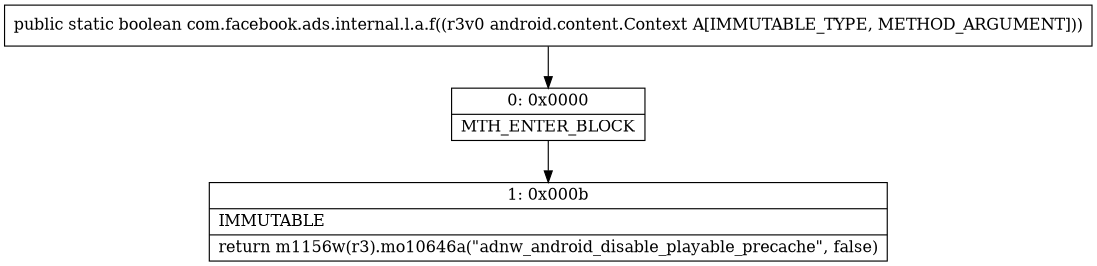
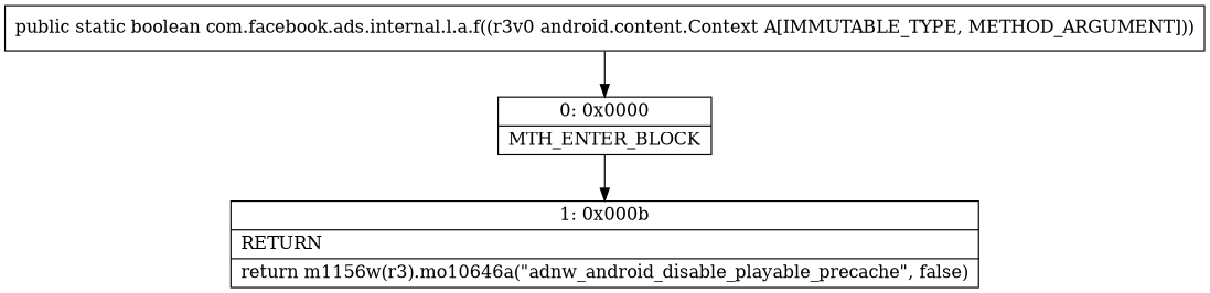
  digraph {
    node [shape=record]
    n1 [label="{0\:\ 0x0000|MTH_ENTER_BLOCK\l}"]
-   n2 [label="{1\:\ 0x000b|IMMUTABLE\l|return m1156w(r3).mo10646a(\"adnw_android_disable_playable_precache\", false)\l}"]
+   n2 [label="{1\:\ 0x000b|RETURN\l|return m1156w(r3).mo10646a(\"adnw_android_disable_playable_precache\", false)\l}"]
    n3 [label="{public static boolean com.facebook.ads.internal.l.a.f((r3v0 android.content.Context A[IMMUTABLE_TYPE, METHOD_ARGUMENT])) }"]
    n1 -> n2
    n3 -> n1
  }
